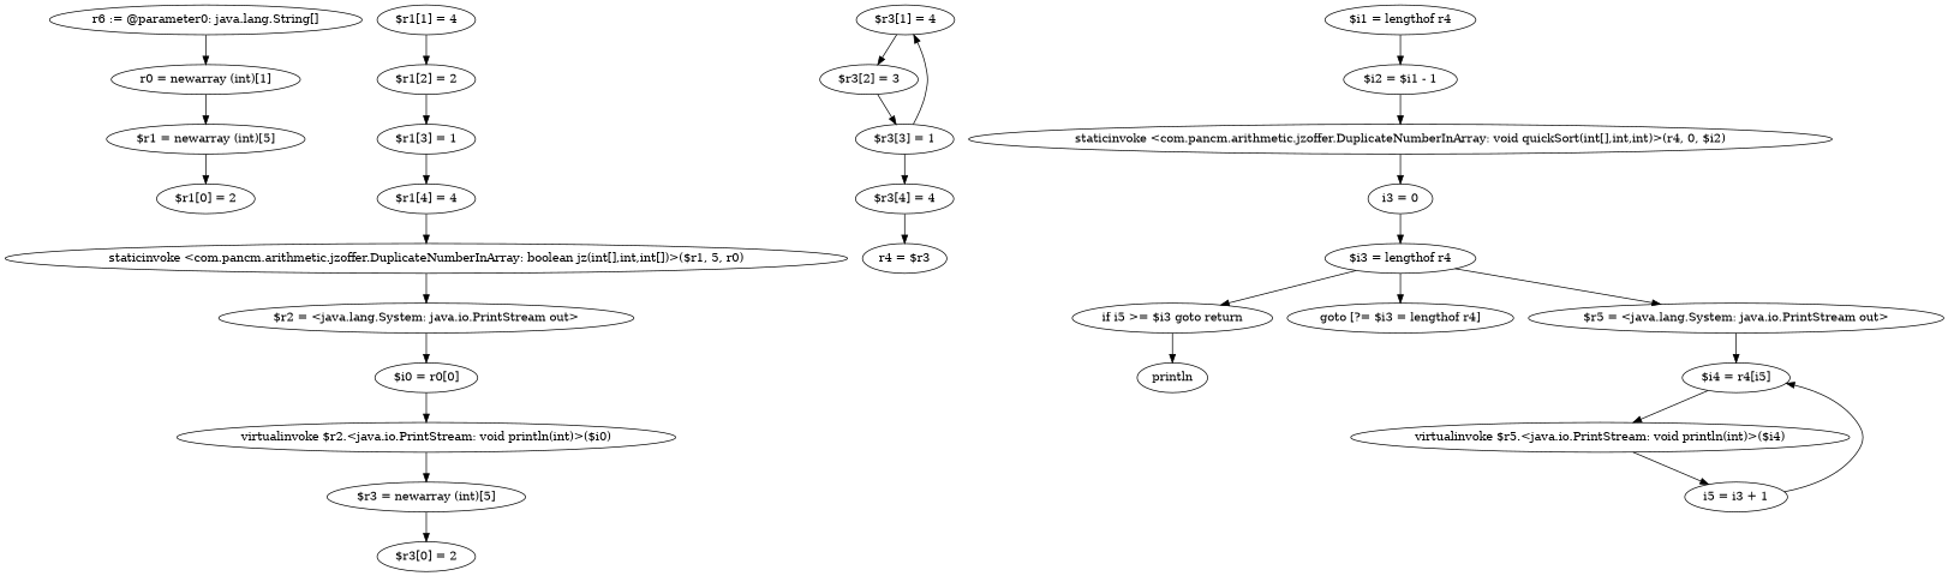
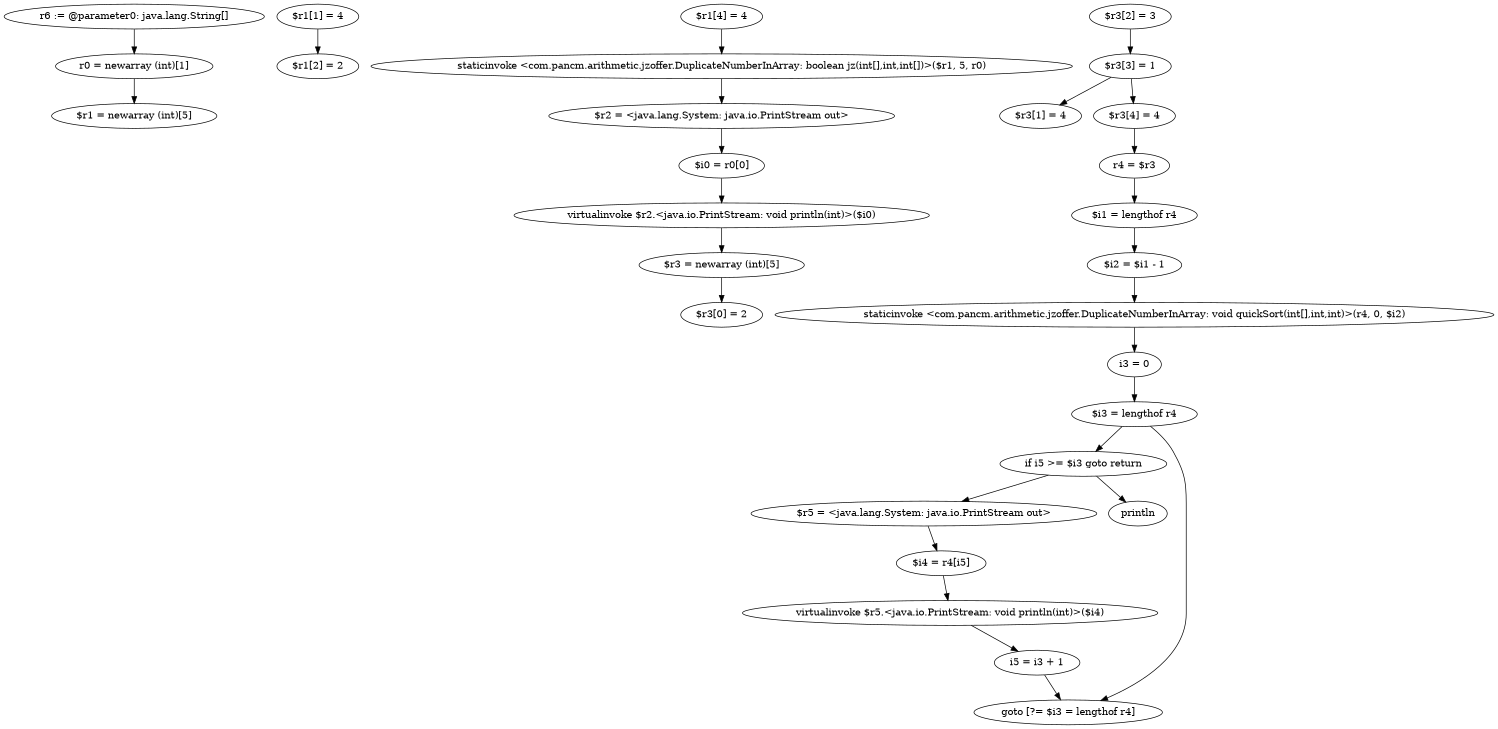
  digraph {
    "r6 := @parameter0: java.lang.String[]"
    "r0 = newarray (int)[1]"
    "$r1 = newarray (int)[5]"
-   "$r1[0] = 2"
    "$r1[1] = 4"
    "$r1[2] = 2"
-   "$r1[3] = 1"
    "$r1[4] = 4"
    "staticinvoke <com.pancm.arithmetic.jzoffer.DuplicateNumberInArray: boolean jz(int[],int,int[])>($r1, 5, r0)"
    "$r2 = <java.lang.System: java.io.PrintStream out>"
    "$i0 = r0[0]"
    "virtualinvoke $r2.<java.io.PrintStream: void println(int)>($i0)"
    "$r3 = newarray (int)[5]"
    "$r3[0] = 2"
    "$r3[1] = 4"
    "$r3[2] = 3"
    "$r3[3] = 1"
    "$r3[4] = 4"
    "r4 = $r3"
    "$i1 = lengthof r4"
    "$i2 = $i1 - 1"
    "staticinvoke <com.pancm.arithmetic.jzoffer.DuplicateNumberInArray: void quickSort(int[],int,int)>(r4, 0, $i2)"
    n23 [label="i3 = 0"]
    "$i3 = lengthof r4"
    "if i5 >= $i3 goto return"
    "goto [?= $i3 = lengthof r4]"
    "$r5 = <java.lang.System: java.io.PrintStream out>"
    n28 [label=println]
    "$i4 = r4[i5]"
    "virtualinvoke $r5.<java.io.PrintStream: void println(int)>($i4)"
    n31 [label="i5 = i3 + 1"]
    "r6 := @parameter0: java.lang.String[]" -> "r0 = newarray (int)[1]"
    "r0 = newarray (int)[1]" -> "$r1 = newarray (int)[5]"
-   "$r1 = newarray (int)[5]" -> "$r1[0] = 2"
    "$r1[1] = 4" -> "$r1[2] = 2"
-   "$r1[2] = 2" -> "$r1[3] = 1"
-   "$r1[3] = 1" -> "$r1[4] = 4"
    "$r1[4] = 4" -> "staticinvoke <com.pancm.arithmetic.jzoffer.DuplicateNumberInArray: boolean jz(int[],int,int[])>($r1, 5, r0)"
    "staticinvoke <com.pancm.arithmetic.jzoffer.DuplicateNumberInArray: boolean jz(int[],int,int[])>($r1, 5, r0)" -> "$r2 = <java.lang.System: java.io.PrintStream out>"
    "$r2 = <java.lang.System: java.io.PrintStream out>" -> "$i0 = r0[0]"
    "$i0 = r0[0]" -> "virtualinvoke $r2.<java.io.PrintStream: void println(int)>($i0)"
    "virtualinvoke $r2.<java.io.PrintStream: void println(int)>($i0)" -> "$r3 = newarray (int)[5]"
    "$r3 = newarray (int)[5]" -> "$r3[0] = 2"
-   "$r3[1] = 4" -> "$r3[2] = 3"
    "$r3[2] = 3" -> "$r3[3] = 1"
    "$r3[3] = 1" -> "$r3[1] = 4"
    "$r3[3] = 1" -> "$r3[4] = 4"
    "$r3[4] = 4" -> "r4 = $r3"
+   "r4 = $r3" -> "$i1 = lengthof r4"
    "$i1 = lengthof r4" -> "$i2 = $i1 - 1"
    "$i2 = $i1 - 1" -> "staticinvoke <com.pancm.arithmetic.jzoffer.DuplicateNumberInArray: void quickSort(int[],int,int)>(r4, 0, $i2)"
    "staticinvoke <com.pancm.arithmetic.jzoffer.DuplicateNumberInArray: void quickSort(int[],int,int)>(r4, 0, $i2)" -> n23
    n23 -> "$i3 = lengthof r4"
    "$i3 = lengthof r4" -> "if i5 >= $i3 goto return"
    "$i3 = lengthof r4" -> "goto [?= $i3 = lengthof r4]"
-   "$i3 = lengthof r4" -> "$r5 = <java.lang.System: java.io.PrintStream out>"
+   "if i5 >= $i3 goto return" -> "$r5 = <java.lang.System: java.io.PrintStream out>"
    "if i5 >= $i3 goto return" -> n28
    "$r5 = <java.lang.System: java.io.PrintStream out>" -> "$i4 = r4[i5]"
    "$i4 = r4[i5]" -> "virtualinvoke $r5.<java.io.PrintStream: void println(int)>($i4)"
    "virtualinvoke $r5.<java.io.PrintStream: void println(int)>($i4)" -> n31
-   n31 -> "$i4 = r4[i5]"
+   n31 -> "goto [?= $i3 = lengthof r4]"
  }
